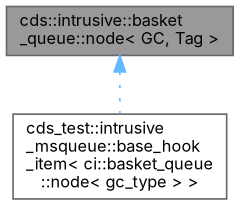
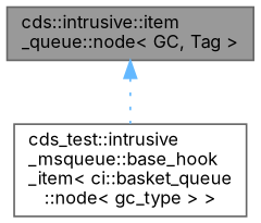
  digraph {
    fontname=Inter
    node [color=gray40 fontname=Inter fontsize=10 shape=box style=filled]
-   n1 [fillcolor=grey60 fontcolor=black height=0.2 label="cds::intrusive::basket\l_queue::node\< GC, Tag \>" width=0.4]
+   n1 [fillcolor=grey60 fontcolor=black height=0.2 label="cds::intrusive::item\l_queue::node\< GC, Tag \>" width=0.4]
    n2 [fillcolor=white height=0.2 label="cds_test::intrusive\l_msqueue::base_hook\l_item\< ci::basket_queue\l::node\< gc_type \> \>" width=0.4]
    n1 -> n2 [color=steelblue1 dir=back fontname=Inter fontsize=10 labelfontname=Helvetica labelfontsize=10 style=dotted]
  }
